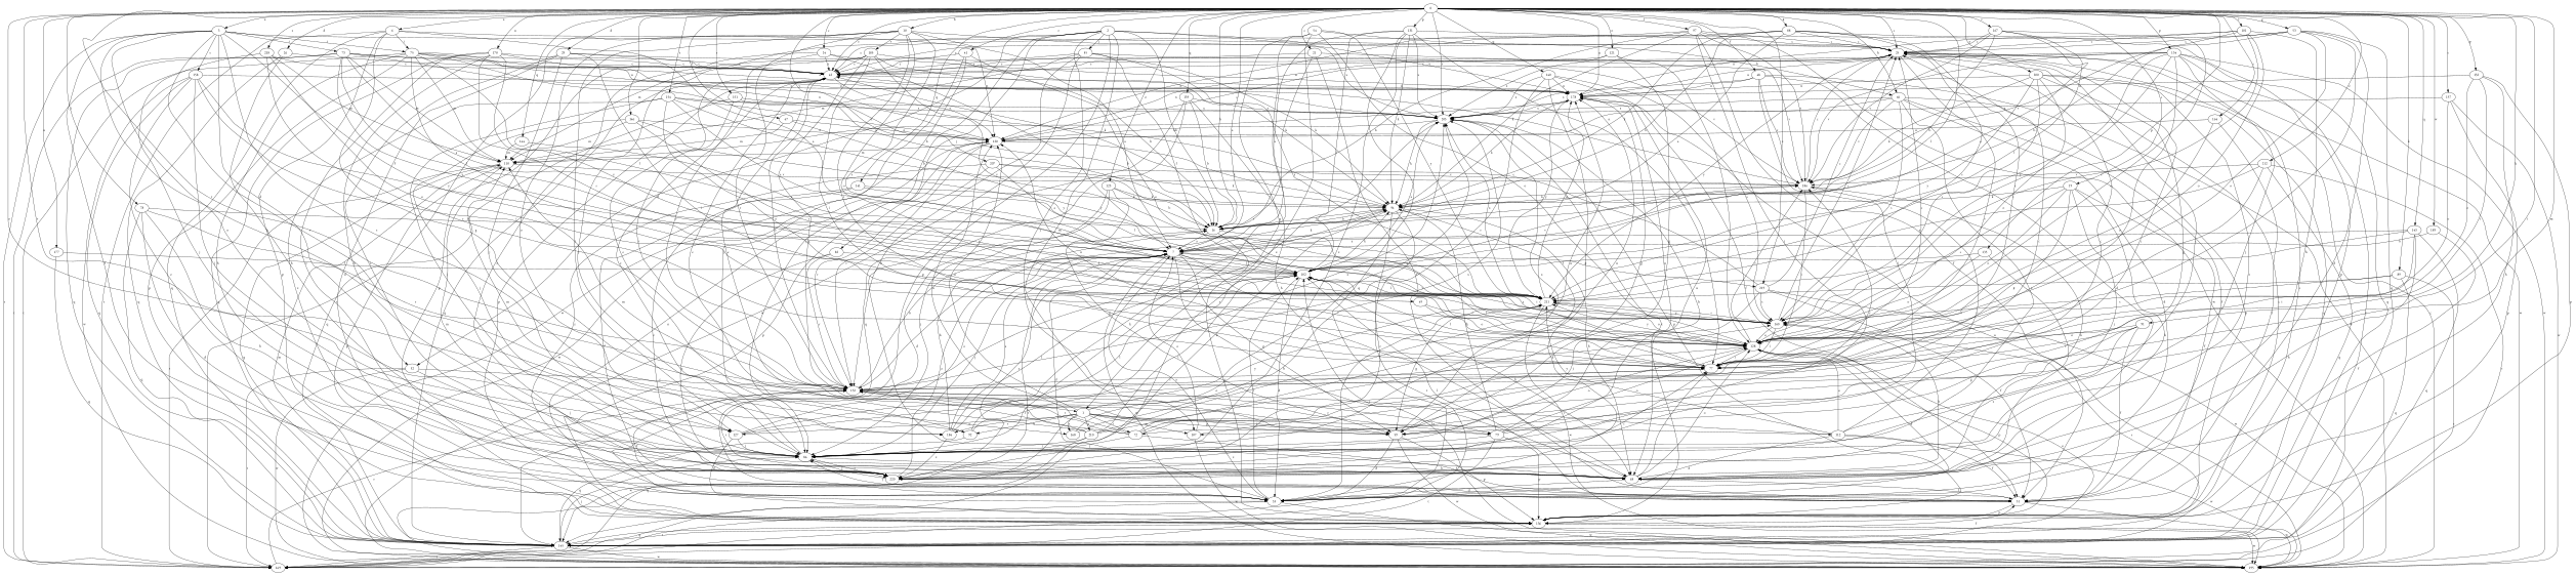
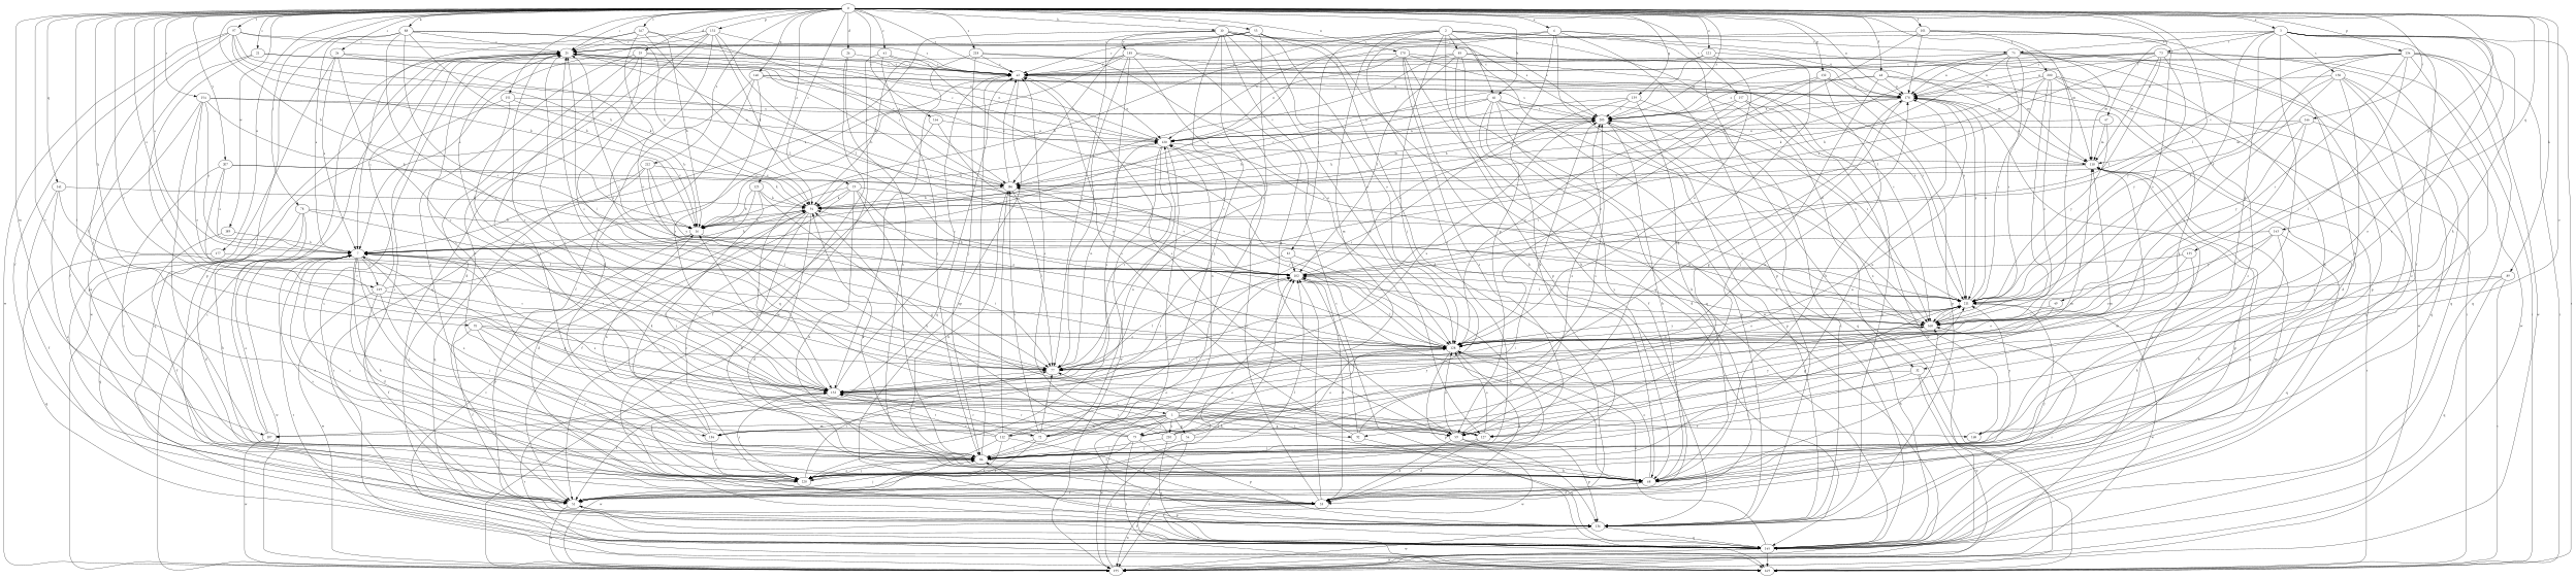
  strict digraph {
    fontname="EB Garamond"
    node [fontname="EB Garamond"]
    edge [fontname="EB Garamond"]
    0
    3
    6
    7
    10
    16
    19
    21
    24
    25
    26
    29
    41
    42
    47
    48
    53
    66
    72
    78
    88
    89
    91
    97
    101
    102
    107
    121
    125
    127
    131
    132
    134
    135
    139
    140
    141
    143
-   144
    146
    151
    152
    154
    157
    164
    167
    170
    177
    178
    184
    189
    200
    203
    207
    212
    218
    219
    92
    168
    32
    49
    51
    73
    75
    158
    169
    59
    120
    136
    145
    195
    86
    33
    68
    77
    94
    220
    128
    160
    185
    186
    211
    110
    1
    54
    79
    112
    210
    2
    82
    85
    0 -> 3 [label=a]
    0 -> 6 [label=a]
    0 -> 7 [label=a]
    0 -> 10 [label=b]
    0 -> 16 [label=b]
    0 -> 19 [label=c]
    0 -> 21 [label=c]
    0 -> 24 [label=c]
    0 -> 25 [label=c]
    0 -> 26 [label=d]
    0 -> 29 [label=d]
    0 -> 41 [label=e]
    0 -> 42 [label=e]
    0 -> 47 [label=f]
    0 -> 48 [label=f]
    0 -> 53 [label=g]
    0 -> 66 [label=h]
    0 -> 72 [label=i]
    0 -> 78 [label=j]
    0 -> 88 [label=k]
    0 -> 89 [label=k]
    0 -> 91 [label=k]
    0 -> 97 [label=l]
    0 -> 101 [label=l]
    0 -> 102 [label=l]
    0 -> 107 [label=m]
    0 -> 121 [label=o]
    0 -> 125 [label=o]
    0 -> 127 [label=o]
    0 -> 131 [label=p]
    0 -> 132 [label=p]
    0 -> 134 [label=p]
    0 -> 135 [label=p]
    0 -> 139 [label=q]
    0 -> 140 [label=q]
    0 -> 141 [label=q]
    0 -> 143 [label=q]
-   0 -> 144 [label=q]
    0 -> 146 [label=r]
    0 -> 151 [label=r]
    0 -> 152 [label=r]
    0 -> 154 [label=s]
    0 -> 157 [label=s]
    0 -> 164 [label=e]
    0 -> 167 [label=t]
    0 -> 170 [label=u]
    0 -> 177 [label=u]
    0 -> 178 [label=u]
    0 -> 184 [label=v]
    0 -> 189 [label=w]
    0 -> 200 [label=x]
    0 -> 203 [label=x]
    0 -> 207 [label=y]
    0 -> 212 [label=z]
    0 -> 218 [label=z]
    0 -> 219 [label=z]
    3 -> 25 [label=c]
    3 -> 127 [label=o]
    3 -> 184 [label=v]
    3 -> 92 [label=k]
    3 -> 168 [label=t]
    3 -> 32 [label=d]
    3 -> 49 [label=f]
    3 -> 51 [label=f]
    3 -> 73 [label=i]
    3 -> 75 [label=i]
    3 -> 158 [label=s]
    3 -> 169 [label=t]
    6 -> 7 [label=a]
    6 -> 75 [label=i]
    6 -> 169 [label=t]
    6 -> 59 [label=g]
    6 -> 120 [label=n]
    6 -> 136 [label=p]
    6 -> 145 [label=q]
    7 -> 102 [label=l]
    7 -> 219 [label=z]
    7 -> 169 [label=t]
    7 -> 59 [label=g]
    7 -> 195 [label=w]
    7 -> 86 [label=j]
    7 -> 33 [label=d]
    7 -> 68 [label=h]
    7 -> 77 [label=i]
    7 -> 94 [label=k]
    7 -> 220 [label=z]
    10 -> 7 [label=a]
    10 -> 127 [label=o]
    10 -> 152 [label=r]
    10 -> 203 [label=x]
    10 -> 169 [label=t]
    10 -> 86 [label=j]
    10 -> 77 [label=i]
    10 -> 128 [label=o]
    10 -> 160 [label=s]
    10 -> 185 [label=v]
    16 -> 7 [label=a]
    16 -> 136 [label=p]
    16 -> 77 [label=i]
    16 -> 94 [label=k]
    19 -> 152 [label=r]
    19 -> 51 [label=f]
    19 -> 86 [label=j]
    19 -> 68 [label=h]
    19 -> 94 [label=k]
    19 -> 128 [label=o]
    19 -> 160 [label=s]
    21 -> 42 [label=e]
    21 -> 152 [label=r]
    21 -> 51 [label=f]
    21 -> 186 [label=v]
    24 -> 7 [label=a]
    24 -> 42 [label=e]
    24 -> 152 [label=r]
    24 -> 136 [label=p]
    24 -> 94 [label=k]
    25 -> 42 [label=e]
    25 -> 152 [label=r]
    25 -> 120 [label=n]
    25 -> 195 [label=w]
    25 -> 211 [label=y]
    26 -> 42 [label=e]
    26 -> 145 [label=q]
    26 -> 68 [label=h]
    29 -> 42 [label=e]
    29 -> 178 [label=u]
    29 -> 86 [label=j]
    29 -> 33 [label=d]
    29 -> 77 [label=i]
    29 -> 220 [label=z]
    41 -> 42 [label=e]
    41 -> 195 [label=w]
    41 -> 86 [label=j]
    41 -> 128 [label=o]
    42 -> 178 [label=u]
    42 -> 120 [label=n]
    42 -> 136 [label=p]
    42 -> 145 [label=q]
    47 -> 120 [label=n]
    47 -> 211 [label=y]
    47 -> 110 [label=m]
    48 -> 178 [label=u]
    48 -> 203 [label=x]
    48 -> 195 [label=w]
    48 -> 86 [label=j]
    48 -> 33 [label=d]
    48 -> 186 [label=v]
    53 -> 25 [label=c]
    53 -> 42 [label=e]
    53 -> 145 [label=q]
    53 -> 33 [label=d]
    53 -> 77 [label=i]
    53 -> 128 [label=o]
    53 -> 186 [label=v]
    66 -> 203 [label=x]
    66 -> 51 [label=f]
    66 -> 120 [label=n]
    66 -> 136 [label=p]
    66 -> 33 [label=d]
    66 -> 220 [label=z]
    66 -> 160 [label=s]
    66 -> 186 [label=v]
    72 -> 152 [label=r]
    72 -> 178 [label=u]
    72 -> 51 [label=f]
    72 -> 120 [label=n]
    72 -> 86 [label=j]
    72 -> 77 [label=i]
    72 -> 186 [label=v]
    72 -> 110 [label=m]
    78 -> 16 [label=b]
    78 -> 152 [label=r]
    78 -> 145 [label=q]
    78 -> 33 [label=d]
    78 -> 68 [label=h]
    88 -> 7 [label=a]
    88 -> 16 [label=b]
    88 -> 25 [label=c]
    88 -> 120 [label=n]
    88 -> 136 [label=p]
    88 -> 77 [label=i]
    88 -> 94 [label=k]
    88 -> 160 [label=s]
    89 -> 169 [label=t]
    89 -> 145 [label=q]
    89 -> 160 [label=s]
    89 -> 211 [label=y]
    91 -> 51 [label=f]
    91 -> 59 [label=g]
    91 -> 77 [label=i]
    91 -> 220 [label=z]
    91 -> 128 [label=o]
    97 -> 16 [label=b]
    97 -> 25 [label=c]
    97 -> 42 [label=e]
    97 -> 51 [label=f]
    97 -> 195 [label=w]
    97 -> 86 [label=j]
    97 -> 94 [label=k]
    97 -> 186 [label=v]
    101 -> 16 [label=b]
    101 -> 25 [label=c]
    101 -> 178 [label=u]
    101 -> 68 [label=h]
    101 -> 128 [label=o]
    101 -> 160 [label=s]
    102 -> 203 [label=x]
    102 -> 33 [label=d]
    102 -> 68 [label=h]
    102 -> 94 [label=k]
    102 -> 186 [label=v]
    102 -> 211 [label=y]
    107 -> 7 [label=a]
    107 -> 25 [label=c]
    107 -> 195 [label=w]
    121 -> 42 [label=e]
    121 -> 203 [label=x]
    121 -> 59 [label=g]
    121 -> 128 [label=o]
    125 -> 16 [label=b]
    125 -> 59 [label=g]
    125 -> 86 [label=j]
    125 -> 33 [label=d]
    125 -> 94 [label=k]
    127 -> 7 [label=a]
    127 -> 25 [label=c]
    127 -> 86 [label=j]
    127 -> 33 [label=d]
    127 -> 128 [label=o]
    127 -> 110 [label=m]
    131 -> 7 [label=a]
    131 -> 25 [label=c]
    131 -> 102 [label=l]
    131 -> 203 [label=x]
    131 -> 145 [label=q]
    131 -> 77 [label=i]
    131 -> 94 [label=k]
    131 -> 220 [label=z]
    132 -> 178 [label=u]
    132 -> 136 [label=p]
    132 -> 68 [label=h]
    132 -> 77 [label=i]
    132 -> 128 [label=o]
    134 -> 42 [label=e]
    134 -> 178 [label=u]
    134 -> 169 [label=t]
    134 -> 145 [label=q]
    134 -> 195 [label=w]
    134 -> 86 [label=j]
    134 -> 77 [label=i]
    134 -> 160 [label=s]
    134 -> 186 [label=v]
    134 -> 211 [label=y]
    135 -> 102 [label=l]
    135 -> 68 [label=h]
    135 -> 128 [label=o]
    139 -> 16 [label=b]
    139 -> 152 [label=r]
    139 -> 203 [label=x]
    139 -> 145 [label=q]
    139 -> 68 [label=h]
    140 -> 152 [label=r]
    140 -> 178 [label=u]
    140 -> 203 [label=x]
    140 -> 51 [label=f]
    140 -> 86 [label=j]
    140 -> 160 [label=s]
    141 -> 102 [label=l]
    141 -> 51 [label=f]
    141 -> 94 [label=k]
    141 -> 220 [label=z]
    143 -> 7 [label=a]
    143 -> 145 [label=q]
    143 -> 68 [label=h]
    143 -> 77 [label=i]
    143 -> 211 [label=y]
-   144 -> 7 [label=a]
-   144 -> 110 [label=m]
    146 -> 120 [label=n]
    146 -> 86 [label=j]
    146 -> 160 [label=s]
    146 -> 211 [label=y]
    146 -> 110 [label=m]
    151 -> 16 [label=b]
    151 -> 152 [label=r]
    151 -> 203 [label=x]
    151 -> 145 [label=q]
    152 -> 16 [label=b]
    152 -> 42 [label=e]
    152 -> 203 [label=x]
    152 -> 51 [label=f]
    152 -> 1 [label=r]
    154 -> 7 [label=a]
    154 -> 16 [label=b]
    154 -> 203 [label=x]
    154 -> 120 [label=n]
    154 -> 86 [label=j]
    154 -> 220 [label=z]
    154 -> 128 [label=o]
    157 -> 203 [label=x]
    157 -> 136 [label=p]
    157 -> 195 [label=w]
    157 -> 128 [label=o]
    164 -> 51 [label=f]
    164 -> 120 [label=n]
    164 -> 128 [label=o]
    167 -> 7 [label=a]
    167 -> 16 [label=b]
    167 -> 25 [label=c]
    167 -> 102 [label=l]
    167 -> 128 [label=o]
    167 -> 186 [label=v]
    170 -> 42 [label=e]
    170 -> 120 [label=n]
    170 -> 145 [label=q]
    170 -> 68 [label=h]
    170 -> 220 [label=z]
    170 -> 160 [label=s]
    170 -> 211 [label=y]
    177 -> 102 [label=l]
    177 -> 145 [label=q]
    178 -> 203 [label=x]
    178 -> 59 [label=g]
    178 -> 94 [label=k]
    178 -> 211 [label=y]
    184 -> 7 [label=a]
    184 -> 16 [label=b]
    184 -> 102 [label=l]
    184 -> 94 [label=k]
    184 -> 220 [label=z]
    189 -> 7 [label=b]
    189 -> 51 [label=f]
    200 -> 178 [label=u]
    200 -> 59 [label=g]
    200 -> 145 [label=q]
    200 -> 94 [label=k]
    200 -> 220 [label=z]
    200 -> 128 [label=o]
    200 -> 160 [label=s]
    200 -> 211 [label=y]
    203 -> 120 [label=n]
    203 -> 136 [label=p]
    203 -> 68 [label=h]
    203 -> 94 [label=k]
    207 -> 7 [label=a]
    207 -> 152 [label=r]
    207 -> 94 [label=k]
    207 -> 220 [label=z]
    207 -> 186 [label=v]
    212 -> 169 [label=t]
    212 -> 145 [label=q]
    212 -> 77 [label=i]
    212 -> 186 [label=v]
    212 -> 211 [label=y]
    218 -> 42 [label=e]
    218 -> 152 [label=r]
    218 -> 86 [label=j]
    218 -> 128 [label=o]
    218 -> 110 [label=m]
    219 -> 25 [label=c]
    219 -> 42 [label=e]
    219 -> 51 [label=f]
    219 -> 195 [label=w]
    219 -> 86 [label=j]
    219 -> 160 [label=s]
    92 -> 42 [label=e]
    92 -> 102 [label=l]
    92 -> 203 [label=x]
    92 -> 145 [label=q]
    168 -> 203 [label=x]
    168 -> 211 [label=y]
    32 -> 152 [label=r]
    32 -> 169 [label=t]
    32 -> 195 [label=w]
    32 -> 86 [label=j]
    49 -> 128 [label=o]
    49 -> 160 [label=s]
    51 -> 102 [label=l]
    51 -> 136 [label=p]
    51 -> 195 [label=w]
    51 -> 86 [label=j]
    73 -> 7 [label=a]
    73 -> 42 [label=e]
    73 -> 102 [label=l]
    73 -> 178 [label=u]
    73 -> 203 [label=x]
    73 -> 169 [label=t]
    73 -> 145 [label=q]
    73 -> 211 [label=y]
    73 -> 110 [label=m]
    75 -> 16 [label=b]
    75 -> 42 [label=e]
    75 -> 102 [label=l]
    75 -> 178 [label=u]
    75 -> 169 [label=t]
    75 -> 136 [label=p]
    75 -> 68 [label=h]
    75 -> 94 [label=k]
    75 -> 160 [label=s]
    75 -> 110 [label=m]
    158 -> 178 [label=u]
    158 -> 145 [label=q]
    158 -> 195 [label=w]
    158 -> 86 [label=j]
    158 -> 77 [label=i]
    158 -> 220 [label=z]
    158 -> 211 [label=y]
    169 -> 152 [label=r]
    59 -> 42 [label=e]
    59 -> 203 [label=x]
    59 -> 136 [label=p]
    59 -> 195 [label=w]
    59 -> 33 [label=d]
    59 -> 128 [label=o]
    120 -> 25 [label=c]
    120 -> 152 [label=r]
    120 -> 136 [label=p]
    120 -> 195 [label=w]
    120 -> 94 [label=k]
    120 -> 110 [label=m]
    136 -> 25 [label=c]
    136 -> 203 [label=x]
    136 -> 145 [label=q]
    136 -> 195 [label=w]
    145 -> 25 [label=c]
    145 -> 51 [label=f]
    145 -> 169 [label=t]
    145 -> 195 [label=w]
    145 -> 86 [label=j]
    145 -> 128 [label=o]
    145 -> 160 [label=s]
    145 -> 110 [label=m]
    195 -> 25 [label=c]
    195 -> 102 [label=l]
    195 -> 178 [label=u]
    86 -> 42 [label=e]
    86 -> 68 [label=h]
    86 -> 94 [label=k]
    86 -> 220 [label=z]
    33 -> 7 [label=a]
    33 -> 102 [label=l]
    33 -> 169 [label=t]
    33 -> 120 [label=n]
    33 -> 195 [label=w]
    33 -> 211 [label=y]
    68 -> 51 [label=f]
    68 -> 33 [label=d]
    68 -> 77 [label=i]
    68 -> 128 [label=o]
    68 -> 160 [label=h]
    68 -> 110 [label=m]
    77 -> 25 [label=c]
    77 -> 102 [label=l]
    77 -> 152 [label=r]
    77 -> 120 [label=n]
    94 -> 16 [label=b]
    94 -> 169 [label=t]
    94 -> 33 [label=d]
    94 -> 68 [label=h]
    94 -> 220 [label=z]
    220 -> 7 [label=a]
    220 -> 152 [label=r]
    220 -> 178 [label=u]
    220 -> 86 [label=j]
    220 -> 77 [label=i]
    128 -> 7 [label=a]
    128 -> 102 [label=l]
    128 -> 136 [label=p]
    128 -> 33 [label=d]
    128 -> 77 [label=i]
    128 -> 186 [label=v]
    128 -> 211 [label=y]
    160 -> 25 [label=c]
    160 -> 77 [label=i]
    160 -> 128 [label=o]
    160 -> 211 [label=y]
    185 -> 16 [label=b]
    185 -> 42 [label=e]
    185 -> 59 [label=g]
    185 -> 86 [label=j]
    185 -> 77 [label=i]
    185 -> 94 [label=k]
    185 -> 220 [label=z]
    185 -> 211 [label=y]
    186 -> 25 [label=c]
    186 -> 42 [label=e]
    186 -> 68 [label=h]
    186 -> 77 [label=i]
    186 -> 94 [label=k]
    211 -> 102 [label=l]
    211 -> 178 [label=u]
    211 -> 203 [label=x]
    211 -> 59 [label=g]
    211 -> 195 [label=w]
    211 -> 128 [label=o]
    211 -> 160 [label=s]
    110 -> 178 [label=u]
    110 -> 169 [label=t]
    110 -> 136 [label=p]
    110 -> 145 [label=q]
    110 -> 186 [label=v]
    1 -> 72 [label=i]
    1 -> 107 [label=m]
    1 -> 127 [label=o]
    1 -> 184 [label=v]
    1 -> 203 [label=x]
    1 -> 92 [label=k]
    1 -> 168 [label=t]
    1 -> 59 [label=g]
    1 -> 120 [label=n]
    1 -> 195 [label=w]
-   54 -> 1 [label=g]
+   1 -> 54 [label=g]
    1 -> 79 [label=j]
    1 -> 112 [label=n]
    1 -> 210 [label=y]
    54 -> 25 [label=c]
    54 -> 169 [label=t]
    54 -> 86 [label=j]
    54 -> 128 [label=o]
    54 -> 211 [label=y]
    79 -> 25 [label=c]
    79 -> 152 [label=r]
    79 -> 178 [label=u]
    79 -> 169 [label=t]
    79 -> 136 [label=p]
    79 -> 94 [label=k]
    79 -> 220 [label=z]
    79 -> 128 [label=o]
    112 -> 25 [label=c]
    112 -> 152 [label=r]
    112 -> 51 [label=f]
    112 -> 195 [label=w]
    112 -> 33 [label=d]
    112 -> 128 [label=o]
    112 -> 186 [label=v]
    112 -> 211 [label=y]
    210 -> 42 [label=e]
    210 -> 102 [label=l]
    210 -> 152 [label=r]
    210 -> 178 [label=u]
    210 -> 145 [label=q]
    210 -> 86 [label=j]
    210 -> 160 [label=s]
    2 -> 16 [label=b]
    2 -> 66 [label=h]
    2 -> 107 [label=m]
    2 -> 178 [label=u]
    2 -> 32 [label=d]
    2 -> 136 [label=p]
    2 -> 86 [label=j]
    2 -> 110 [label=m]
    2 -> 79 [label=j]
    2 -> 82 [label=j]
    2 -> 85 [label=j]
    82 -> 102 [label=l]
    82 -> 152 [label=r]
    82 -> 220 [label=z]
    85 -> 42 [label=e]
    85 -> 102 [label=l]
    85 -> 195 [label=w]
    85 -> 68 [label=h]
    85 -> 186 [label=v]
    85 -> 211 [label=y]
    85 -> 110 [label=m]
  }
